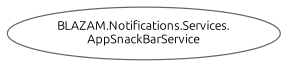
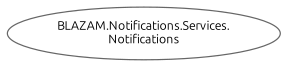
  digraph {
    rankdir=LR
    fontname=Ubuntu
-   n1 [color=grey40 fillcolor=white fontname=Ubuntu fontsize=10 height=0.2 label="BLAZAM.Notifications.Services.\lAppSnackBarService" shape=ellipse style=filled width=0.4]
+   n1 [color=grey40 fillcolor=white fontname=Ubuntu fontsize=10 height=0.2 label="BLAZAM.Notifications.Services.\lNotifications" shape=ellipse style=filled width=0.4]
  }
